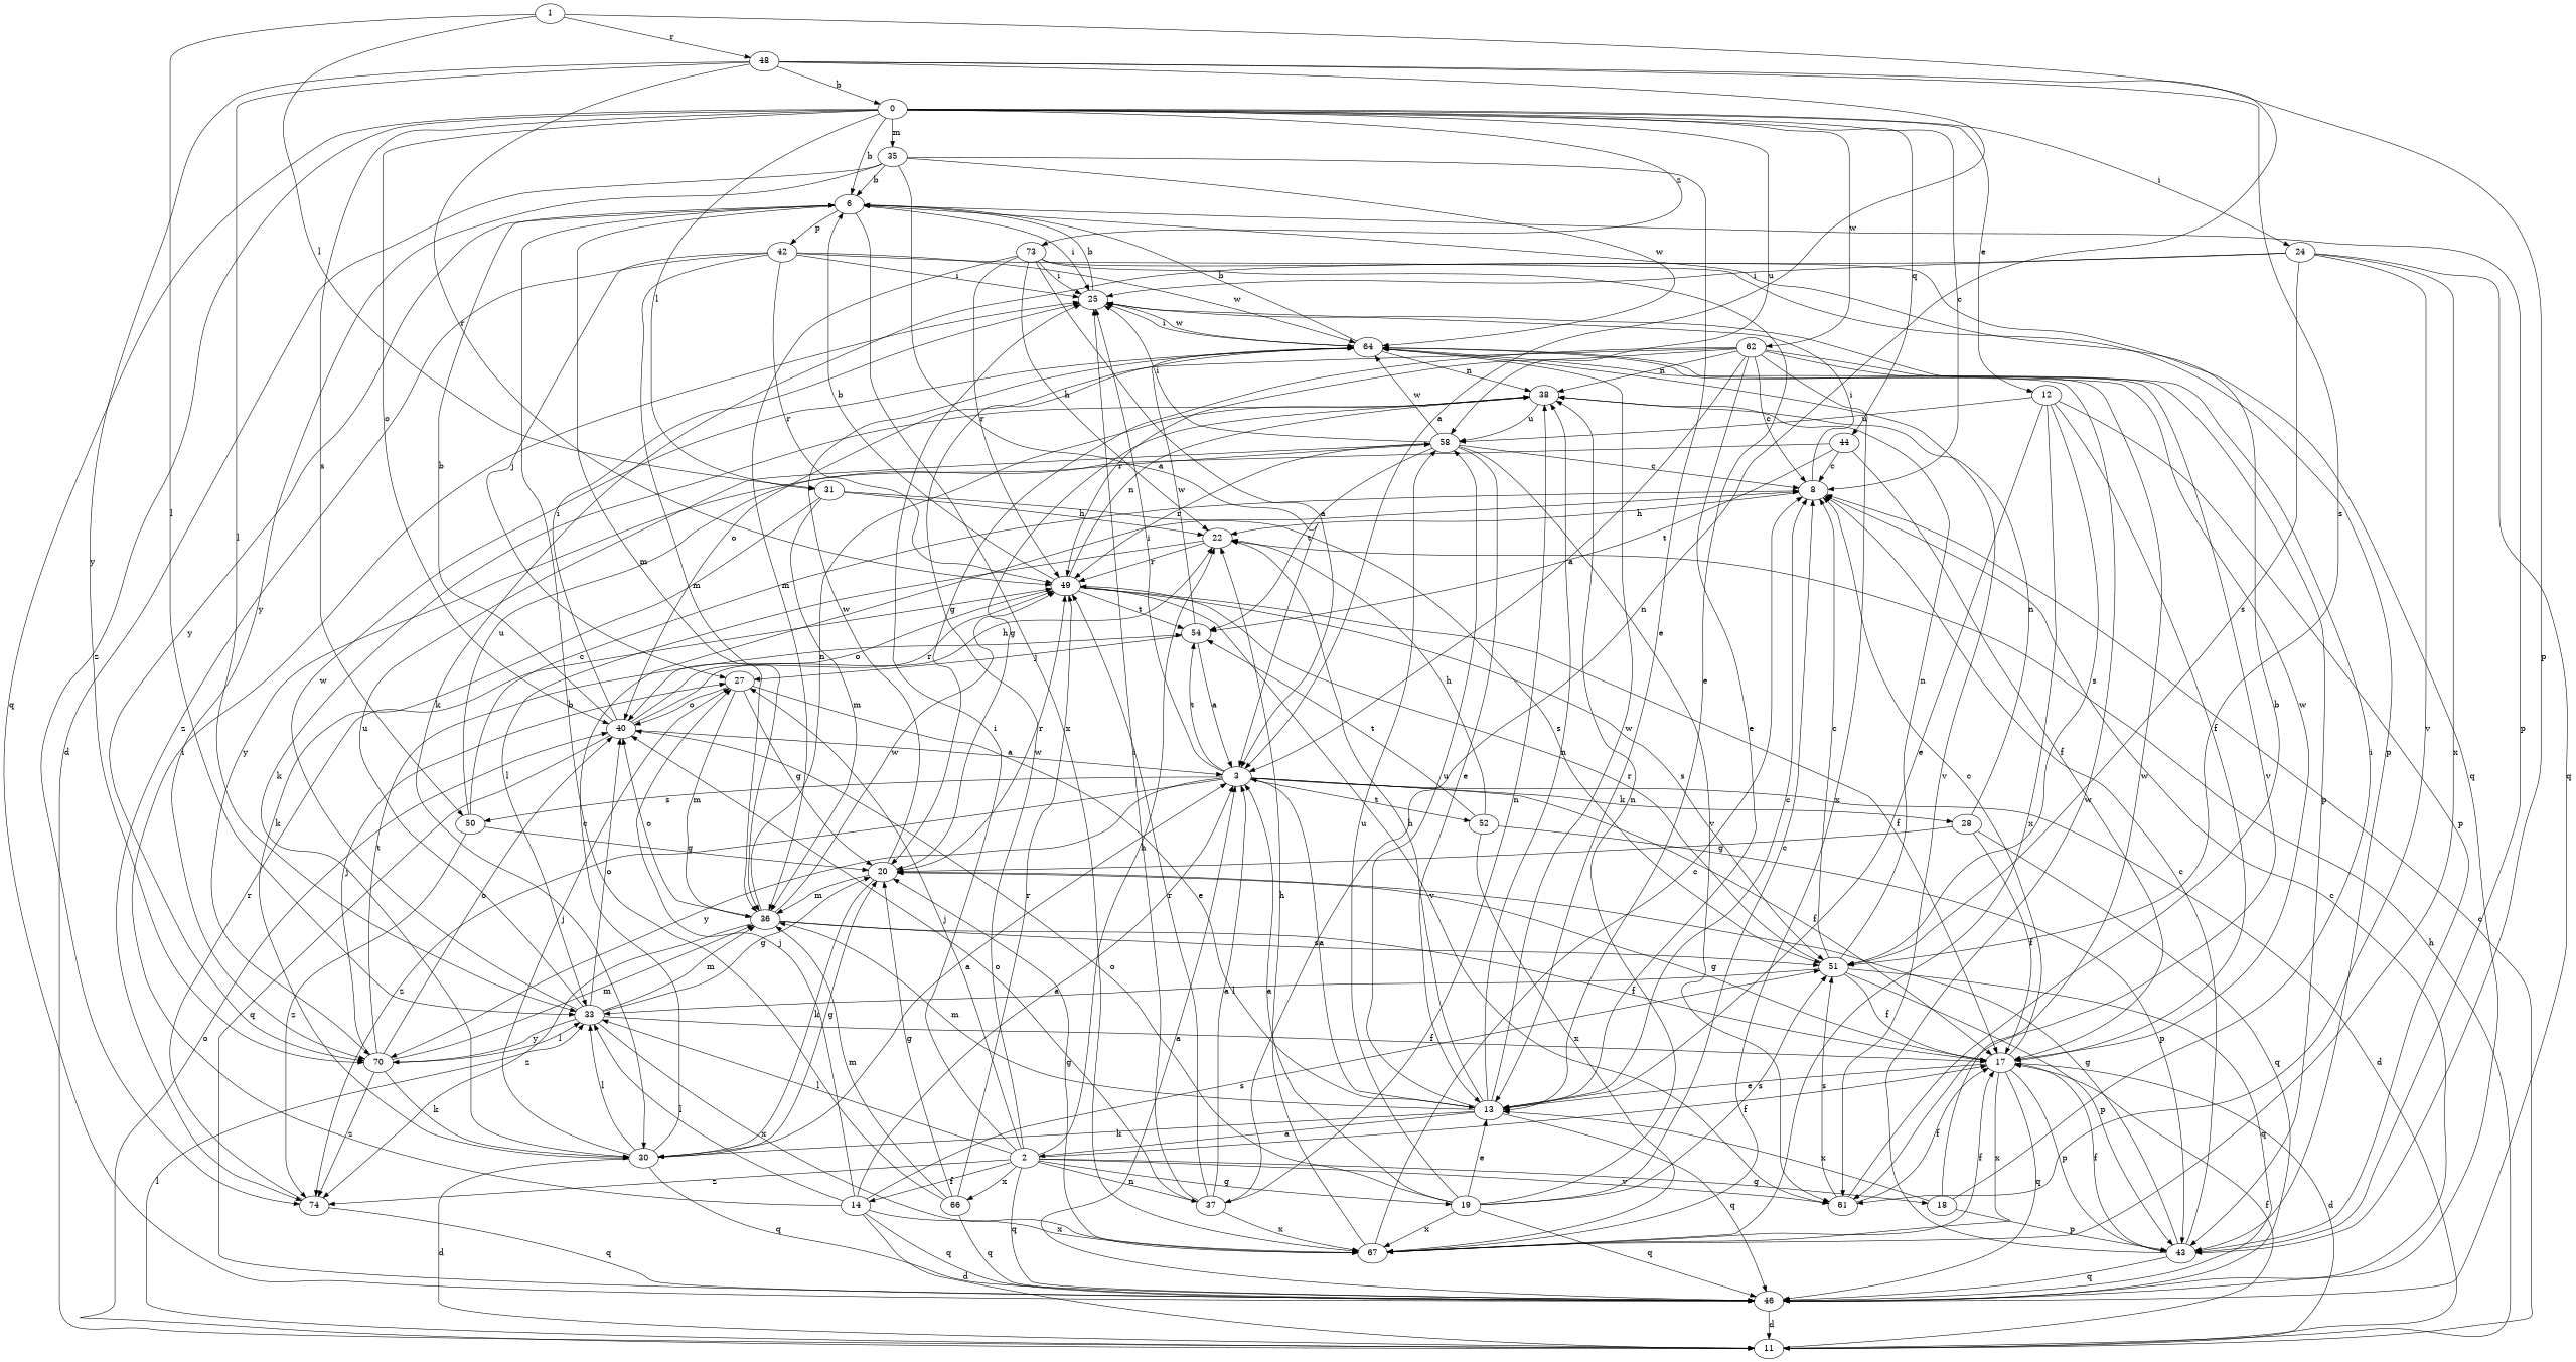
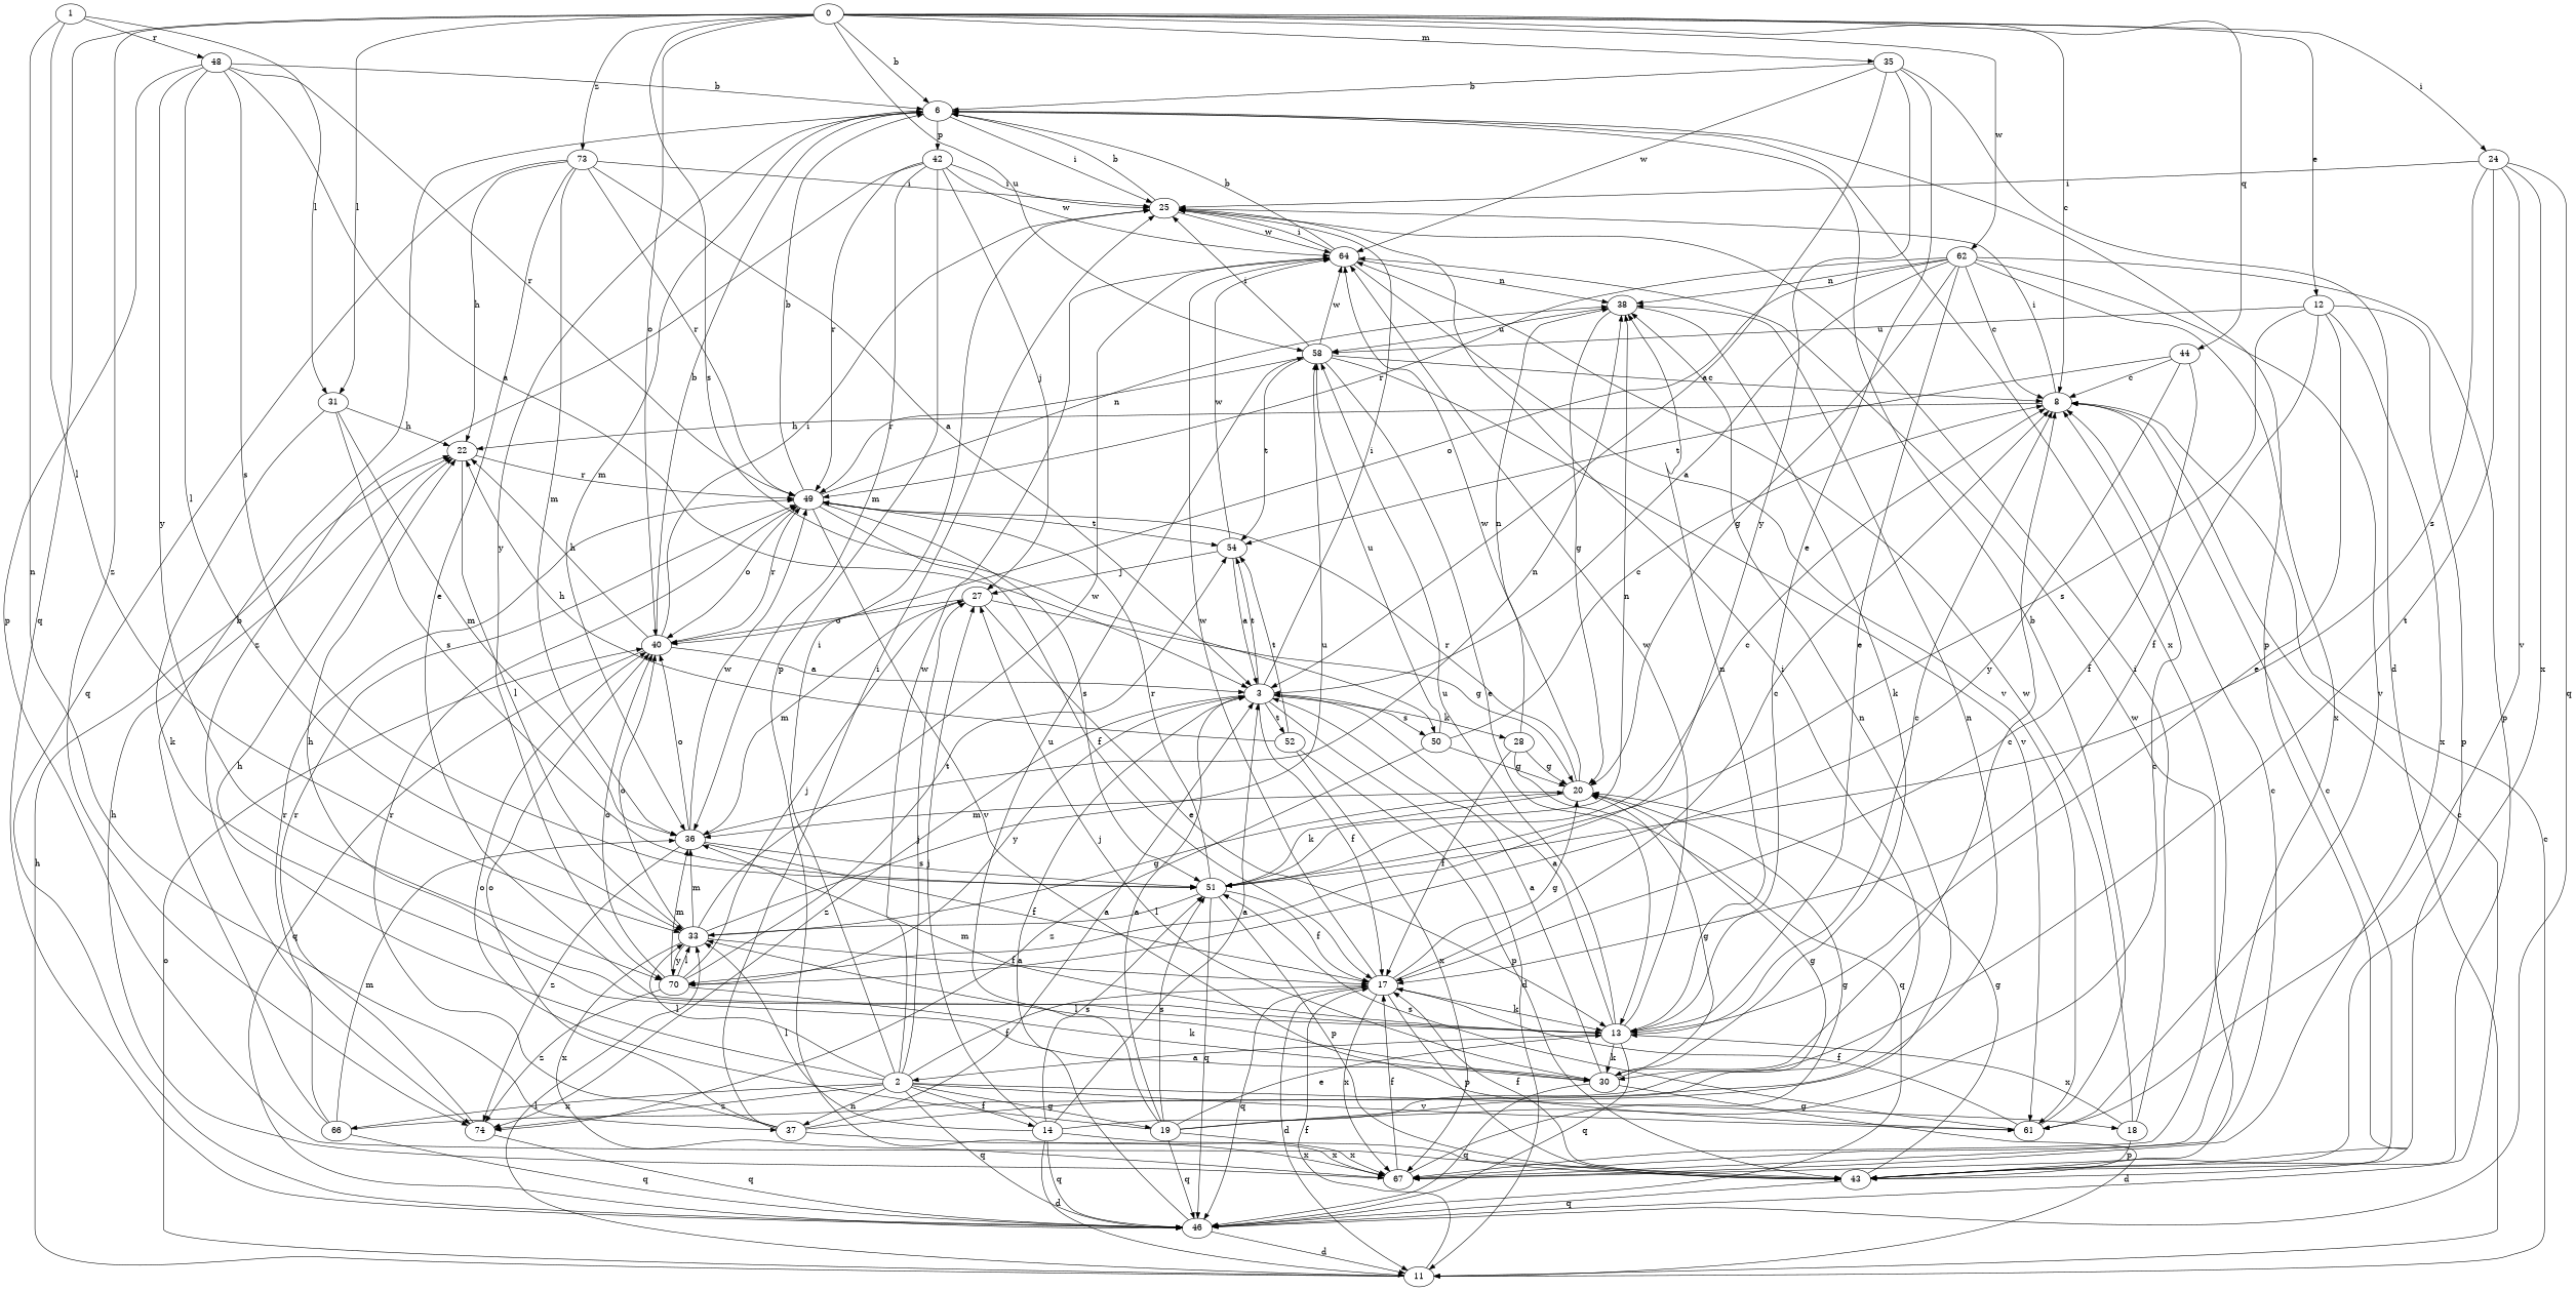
  strict digraph {
    0
    6
    8
    12
    24
    31
    35
    40
    44
    46
    50
    58
    62
    73
    74
    25
    70
    36
    42
    43
    67
    22
    17
    13
    51
    61
    30
    64
    3
    11
    49
    54
    20
    38
    1
    33
    37
    48
    2
    14
    18
    19
    27
    66
    28
    52
    0 -> 6 [label=b]
    0 -> 8 [label=c]
    0 -> 12 [label=e]
    0 -> 24 [label=i]
    0 -> 31 [label=l]
    0 -> 35 [label=m]
    0 -> 40 [label=o]
    0 -> 44 [label=q]
    0 -> 46 [label=q]
    0 -> 50 [label=s]
    0 -> 58 [label=u]
    0 -> 62 [label=w]
    0 -> 73 [label=z]
    0 -> 74 [label=z]
    6 -> 25 [label=i]
    6 -> 70 [label=y]
    6 -> 36 [label=m]
    6 -> 42 [label=p]
    6 -> 43 [label=p]
    6 -> 67 [label=x]
    8 -> 25 [label=i]
    8 -> 22 [label=h]
    12 -> 58 [label=u]
    12 -> 43 [label=p]
    12 -> 67 [label=x]
    12 -> 17 [label=f]
    12 -> 13 [label=e]
    12 -> 51 [label=s]
    24 -> 46 [label=q]
    24 -> 25 [label=i]
    24 -> 67 [label=x]
    24 -> 51 [label=s]
    24 -> 61 [label=v]
-   24 -> 30 [label=k]
+   24 -> 30 [label=t]
    31 -> 36 [label=m]
    31 -> 22 [label=h]
    31 -> 51 [label=s]
    31 -> 30 [label=k]
    35 -> 6 [label=b]
    35 -> 70 [label=y]
    35 -> 13 [label=e]
    35 -> 64 [label=w]
    35 -> 3 [label=a]
    35 -> 11 [label=d]
    40 -> 6 [label=b]
    40 -> 46 [label=q]
    40 -> 25 [label=i]
    40 -> 22 [label=h]
    40 -> 3 [label=a]
    40 -> 49 [label=r]
    44 -> 8 [label=c]
    44 -> 70 [label=y]
    44 -> 17 [label=f]
    44 -> 54 [label=t]
    46 -> 8 [label=c]
    46 -> 3 [label=a]
    46 -> 11 [label=d]
    50 -> 8 [label=c]
    50 -> 58 [label=u]
    50 -> 74 [label=z]
    50 -> 20 [label=g]
    58 -> 8 [label=c]
    58 -> 25 [label=i]
    58 -> 13 [label=e]
    58 -> 61 [label=v]
    58 -> 64 [label=w]
    58 -> 49 [label=r]
    58 -> 54 [label=t]
    62 -> 8 [label=c]
    62 -> 40 [label=o]
    62 -> 43 [label=p]
    62 -> 67 [label=x]
    62 -> 13 [label=e]
    62 -> 61 [label=v]
    62 -> 3 [label=a]
    62 -> 49 [label=r]
    62 -> 20 [label=g]
    62 -> 38 [label=n]
    73 -> 46 [label=q]
    73 -> 25 [label=i]
    73 -> 36 [label=m]
    73 -> 22 [label=h]
    73 -> 13 [label=e]
    73 -> 3 [label=a]
    73 -> 49 [label=r]
    74 -> 46 [label=q]
    74 -> 49 [label=r]
    25 -> 6 [label=b]
    25 -> 64 [label=w]
    70 -> 40 [label=o]
    70 -> 74 [label=z]
    70 -> 36 [label=m]
    70 -> 30 [label=k]
    70 -> 54 [label=t]
    70 -> 33 [label=l]
    70 -> 27 [label=j]
    36 -> 40 [label=o]
    36 -> 74 [label=z]
    36 -> 17 [label=f]
    36 -> 51 [label=s]
    36 -> 49 [label=w]
    36 -> 38 [label=n]
    42 -> 74 [label=z]
    42 -> 25 [label=i]
    42 -> 36 [label=m]
    42 -> 43 [label=p]
    42 -> 64 [label=w]
    42 -> 49 [label=r]
    42 -> 27 [label=j]
    43 -> 8 [label=c]
    43 -> 46 [label=q]
    43 -> 17 [label=f]
    43 -> 64 [label=w]
    43 -> 20 [label=g]
    67 -> 8 [label=c]
    67 -> 22 [label=h]
    67 -> 17 [label=f]
    67 -> 20 [label=g]
    22 -> 49 [label=r]
    22 -> 33 [label=l]
    17 -> 8 [label=c]
    17 -> 46 [label=q]
    17 -> 43 [label=p]
    17 -> 67 [label=x]
-   17 -> 13 [label=e]
+   17 -> 13 [label=k]
    17 -> 64 [label=w]
    17 -> 11 [label=d]
    17 -> 20 [label=g]
    13 -> 8 [label=c]
    13 -> 46 [label=q]
    13 -> 58 [label=u]
    13 -> 36 [label=m]
    13 -> 22 [label=h]
    13 -> 30 [label=k]
    13 -> 64 [label=w]
    13 -> 3 [label=a]
    13 -> 38 [label=n]
    13 -> 2 [label=a]
    51 -> 8 [label=c]
    51 -> 46 [label=q]
    51 -> 43 [label=p]
    51 -> 17 [label=f]
    51 -> 49 [label=r]
    51 -> 38 [label=n]
    51 -> 33 [label=l]
    61 -> 6 [label=b]
    61 -> 17 [label=f]
    61 -> 51 [label=s]
    30 -> 8 [label=c]
    30 -> 46 [label=q]
    30 -> 3 [label=a]
    30 -> 11 [label=d]
    30 -> 20 [label=g]
    30 -> 33 [label=l]
    30 -> 27 [label=j]
    64 -> 6 [label=b]
    64 -> 25 [label=i]
    64 -> 61 [label=v]
    64 -> 38 [label=n]
    3 -> 50 [label=s]
    3 -> 74 [label=z]
    3 -> 25 [label=i]
    3 -> 70 [label=y]
    3 -> 17 [label=f]
    3 -> 11 [label=d]
    3 -> 54 [label=t]
    3 -> 28 [label=k]
    3 -> 52 [label=t]
    11 -> 8 [label=c]
    11 -> 40 [label=o]
    11 -> 22 [label=h]
    11 -> 17 [label=f]
    11 -> 33 [label=l]
    49 -> 6 [label=b]
    49 -> 40 [label=o]
    49 -> 17 [label=f]
    49 -> 51 [label=s]
    49 -> 61 [label=v]
    49 -> 54 [label=t]
    49 -> 38 [label=n]
    54 -> 64 [label=w]
    54 -> 3 [label=a]
    54 -> 27 [label=j]
    20 -> 36 [label=m]
-   20 -> 30 [label=k]
+   20 -> 51 [label=k]
    20 -> 64 [label=w]
    20 -> 49 [label=r]
    38 -> 58 [label=u]
    38 -> 30 [label=k]
    38 -> 20 [label=g]
    1 -> 31 [label=l]
    1 -> 33 [label=l]
    1 -> 37 [label=n]
    1 -> 48 [label=r]
    33 -> 40 [label=o]
    33 -> 58 [label=u]
    33 -> 70 [label=y]
    33 -> 36 [label=m]
    33 -> 67 [label=x]
    33 -> 17 [label=f]
    33 -> 64 [label=w]
    33 -> 20 [label=g]
    37 -> 40 [label=o]
    37 -> 25 [label=i]
    37 -> 67 [label=x]
    37 -> 3 [label=a]
    37 -> 49 [label=r]
    37 -> 38 [label=n]
-   48 -> 0 [label=b]
+   48 -> 6 [label=b]
    48 -> 70 [label=y]
    48 -> 43 [label=p]
    48 -> 51 [label=s]
    48 -> 3 [label=a]
    48 -> 49 [label=r]
    48 -> 33 [label=l]
    2 -> 46 [label=q]
    2 -> 74 [label=z]
    2 -> 25 [label=i]
    2 -> 22 [label=h]
    2 -> 17 [label=f]
    2 -> 61 [label=v]
    2 -> 64 [label=w]
    2 -> 33 [label=l]
    2 -> 37 [label=n]
    2 -> 14 [label=f]
    2 -> 18 [label=g]
    2 -> 19 [label=g]
    2 -> 27 [label=j]
    2 -> 66 [label=x]
    14 -> 46 [label=q]
    14 -> 25 [label=i]
    14 -> 67 [label=x]
    14 -> 51 [label=s]
    14 -> 3 [label=a]
    14 -> 11 [label=d]
    14 -> 33 [label=l]
    14 -> 27 [label=j]
    18 -> 25 [label=i]
    18 -> 43 [label=p]
    18 -> 13 [label=x]
    18 -> 64 [label=w]
    19 -> 8 [label=c]
    19 -> 40 [label=o]
    19 -> 46 [label=q]
    19 -> 58 [label=u]
    19 -> 67 [label=x]
    19 -> 13 [label=e]
    19 -> 51 [label=s]
    19 -> 3 [label=a]
    19 -> 38 [label=n]
    27 -> 40 [label=o]
    27 -> 36 [label=m]
    27 -> 13 [label=e]
    27 -> 20 [label=g]
    66 -> 6 [label=b]
    66 -> 46 [label=q]
    66 -> 36 [label=m]
    66 -> 49 [label=r]
    66 -> 20 [label=g]
    28 -> 46 [label=q]
    28 -> 17 [label=f]
    28 -> 20 [label=g]
    28 -> 38 [label=n]
    52 -> 43 [label=p]
    52 -> 67 [label=x]
    52 -> 22 [label=h]
    52 -> 54 [label=t]
  }
